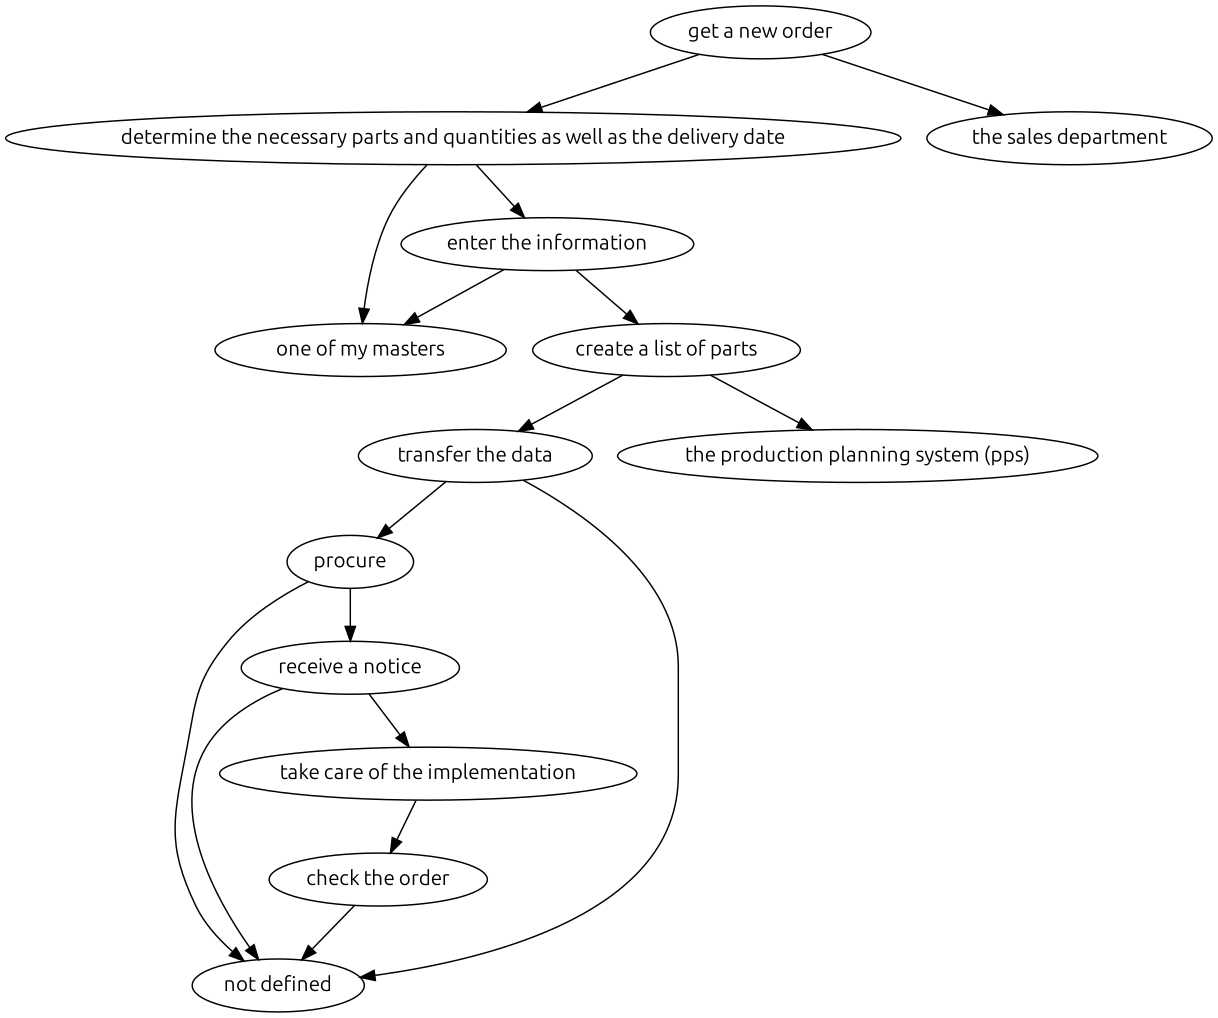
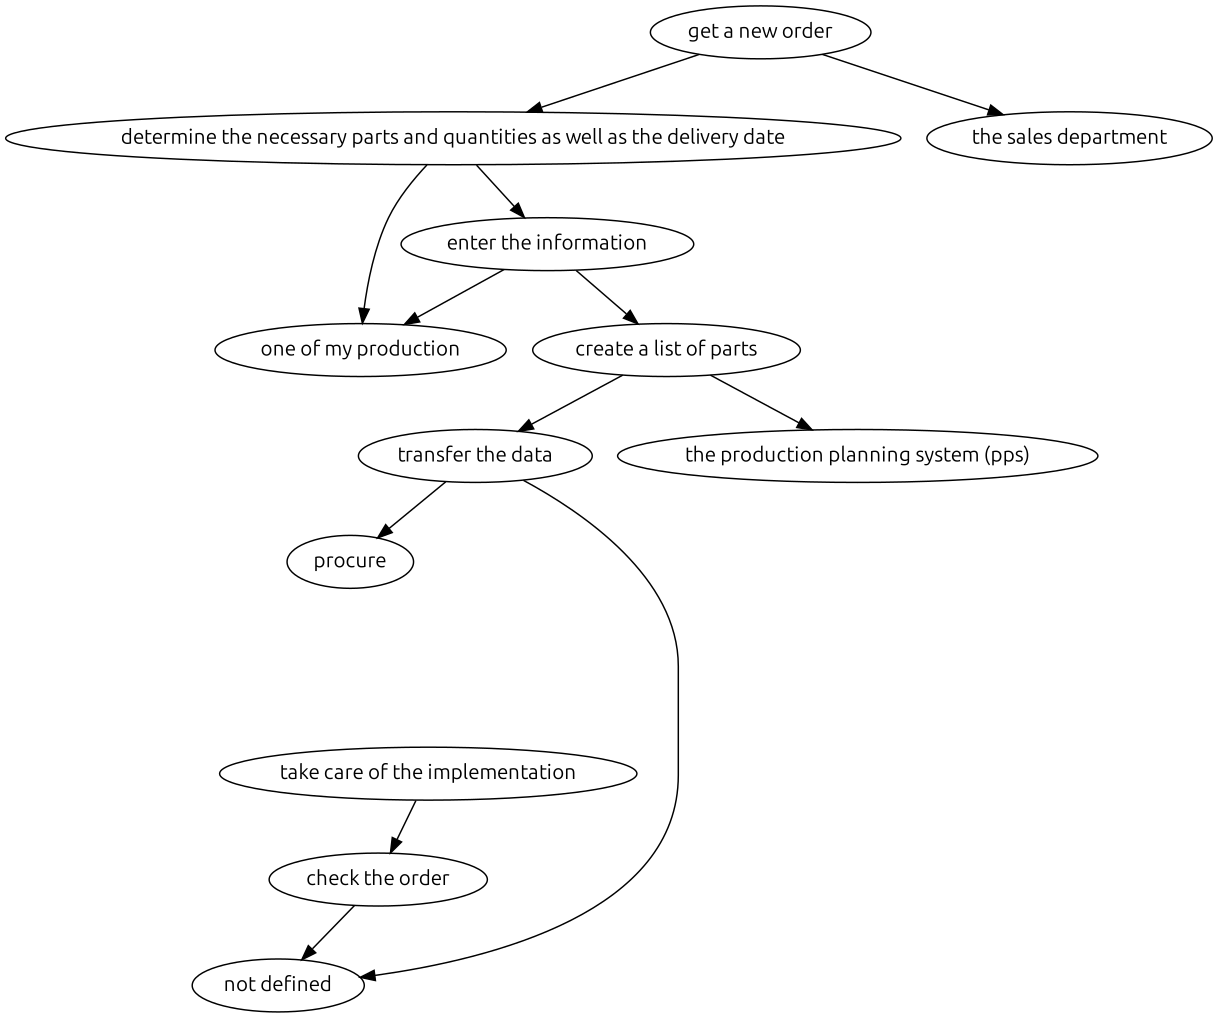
  strict digraph {
    fontname=Ubuntu
    node [fontname=Ubuntu]
    edge [attrs="{'type': 'flow', 'label': 'flow'}" fontname=Ubuntu]
    "get a new order" [attrs="{'type': 'Activity', 'label': 'get a new order'}"]
    "determine the necessary parts and quantities as well as the delivery date" [attrs="{'type': 'Activity', 'label': 'determine the necessary parts and quantities as well as the delivery date'}"]
    "the sales department" [attrs="{'type': 'Actor', 'label': 'the sales department'}"]
    "enter the information" [attrs="{'type': 'Activity', 'label': 'enter the information'}"]
-   "one of my masters" [attrs="{'type': 'Actor', 'label': 'one of my masters'}"]
+   "one of my masters" [attrs="{'type': 'Actor', 'label': 'one of my masters'}" label="one of my production"]
    "create a list of parts" [attrs="{'type': 'Activity', 'label': 'create a list of parts'}"]
    "transfer the data" [attrs="{'type': 'Activity', 'label': 'transfer the data'}"]
    "the production planning system (pps)" [attrs="{'type': 'Actor', 'label': 'the production planning system (pps)'}"]
    procure [attrs="{'type': 'Activity', 'label': 'procure'}"]
    "not defined" [attrs="{'type': 'Actor', 'label': 'not defined'}"]
-   "receive a notice" [attrs="{'type': 'Activity', 'label': 'receive a notice'}"]
    "take care of the implementation" [attrs="{'type': 'Activity', 'label': 'take care of the implementation'}"]
    "check the order" [attrs="{'type': 'Activity', 'label': 'check the order'}"]
    "get a new order" -> "determine the necessary parts and quantities as well as the delivery date"
    "get a new order" -> "the sales department" [attrs="{'type': 'actor performer', 'label': 'actor performer'}"]
    "determine the necessary parts and quantities as well as the delivery date" -> "enter the information"
    "determine the necessary parts and quantities as well as the delivery date" -> "one of my masters" [attrs="{'type': 'actor performer', 'label': 'actor performer'}"]
    "enter the information" -> "one of my masters" [attrs="{'type': 'actor performer', 'label': 'actor performer'}"]
    "enter the information" -> "create a list of parts"
    "create a list of parts" -> "transfer the data"
    "create a list of parts" -> "the production planning system (pps)" [attrs="{'type': 'actor performer', 'label': 'actor performer'}"]
    "transfer the data" -> procure
    "transfer the data" -> "not defined" [attrs="{'type': 'actor performer', 'label': 'actor performer'}"]
-   procure -> "not defined" [attrs="{'type': 'actor performer', 'label': 'actor performer'}"]
-   procure -> "receive a notice"
-   "receive a notice" -> "not defined" [attrs="{'type': 'actor performer', 'label': 'actor performer'}"]
-   "receive a notice" -> "take care of the implementation"
    "take care of the implementation" -> "check the order"
    "check the order" -> "not defined" [attrs="{'type': 'actor performer', 'label': 'actor performer'}"]
  }
